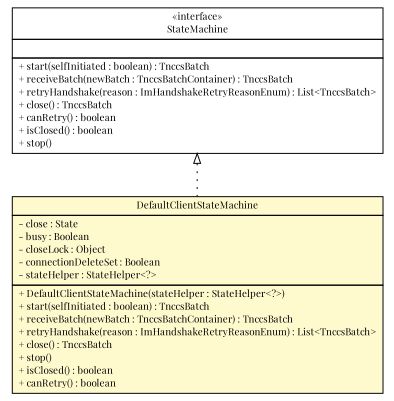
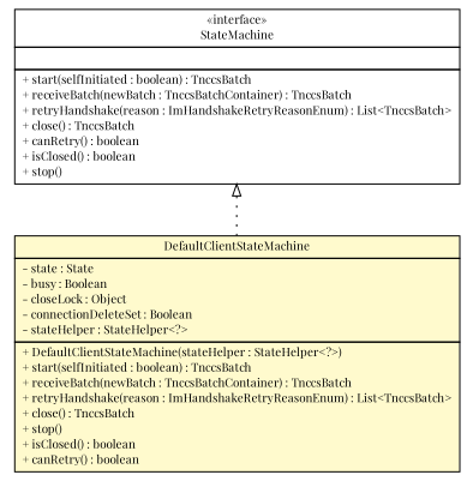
  digraph {
    nodesep=0.25
    ranksep=0.5
    fontname="Playfair Display"
    node [fontcolor=black fontname="Playfair Display" fontsize=10.0 shape=plaintext]
    n1 [label=<<table title="de.hsbremen.tc.tnc.tnccs.session.statemachine.StateMachine" border="0" cellborder="1" cellspacing="0" cellpadding="2" port="p" href="../StateMachine.html"> 		<tr><td><table border="0" cellspacing="0" cellpadding="1"> <tr><td align="center" balign="center"> &#171;interface&#187; </td></tr> <tr><td align="center" balign="center"> StateMachine </td></tr> 		</table></td></tr> 		<tr><td><table border="0" cellspacing="0" cellpadding="1"> <tr><td align="left" balign="left">  </td></tr> 		</table></td></tr> 		<tr><td><table border="0" cellspacing="0" cellpadding="1"> <tr><td align="left" balign="left"> + start(selfInitiated : boolean) : TnccsBatch </td></tr> <tr><td align="left" balign="left"> + receiveBatch(newBatch : TnccsBatchContainer) : TnccsBatch </td></tr> <tr><td align="left" balign="left"> + retryHandshake(reason : ImHandshakeRetryReasonEnum) : List&lt;TnccsBatch&gt; </td></tr> <tr><td align="left" balign="left"> + close() : TnccsBatch </td></tr> <tr><td align="left" balign="left"> + canRetry() : boolean </td></tr> <tr><td align="left" balign="left"> + isClosed() : boolean </td></tr> <tr><td align="left" balign="left"> + stop() </td></tr> 		</table></td></tr> 		</table>>]
-   n2 [label=<<table title="de.hsbremen.tc.tnc.tnccs.session.statemachine.simple.DefaultClientStateMachine" border="0" cellborder="1" cellspacing="0" cellpadding="2" port="p" bgcolor="lemonChiffon" href="./DefaultClientStateMachine.html"> 		<tr><td><table border="0" cellspacing="0" cellpadding="1"> <tr><td align="center" balign="center"> DefaultClientStateMachine </td></tr> 		</table></td></tr> 		<tr><td><table border="0" cellspacing="0" cellpadding="1"> <tr><td align="left" balign="left"> - close : State </td></tr> <tr><td align="left" balign="left"> - busy : Boolean </td></tr> <tr><td align="left" balign="left"> - closeLock : Object </td></tr> <tr><td align="left" balign="left"> - connectionDeleteSet : Boolean </td></tr> <tr><td align="left" balign="left"> - stateHelper : StateHelper&lt;?&gt; </td></tr> 		</table></td></tr> 		<tr><td><table border="0" cellspacing="0" cellpadding="1"> <tr><td align="left" balign="left"> + DefaultClientStateMachine(stateHelper : StateHelper&lt;?&gt;) </td></tr> <tr><td align="left" balign="left"> + start(selfInitiated : boolean) : TnccsBatch </td></tr> <tr><td align="left" balign="left"> + receiveBatch(newBatch : TnccsBatchContainer) : TnccsBatch </td></tr> <tr><td align="left" balign="left"> + retryHandshake(reason : ImHandshakeRetryReasonEnum) : List&lt;TnccsBatch&gt; </td></tr> <tr><td align="left" balign="left"> + close() : TnccsBatch </td></tr> <tr><td align="left" balign="left"> + stop() </td></tr> <tr><td align="left" balign="left"> + isClosed() : boolean </td></tr> <tr><td align="left" balign="left"> + canRetry() : boolean </td></tr> 		</table></td></tr> 		</table>>]
+   n2 [label=<<table title="de.hsbremen.tc.tnc.tnccs.session.statemachine.simple.DefaultClientStateMachine" border="0" cellborder="1" cellspacing="0" cellpadding="2" port="p" bgcolor="lemonChiffon" href="./DefaultClientStateMachine.html"> 		<tr><td><table border="0" cellspacing="0" cellpadding="1"> <tr><td align="center" balign="center"> DefaultClientStateMachine </td></tr> 		</table></td></tr> 		<tr><td><table border="0" cellspacing="0" cellpadding="1"> <tr><td align="left" balign="left"> - state : State </td></tr> <tr><td align="left" balign="left"> - busy : Boolean </td></tr> <tr><td align="left" balign="left"> - closeLock : Object </td></tr> <tr><td align="left" balign="left"> - connectionDeleteSet : Boolean </td></tr> <tr><td align="left" balign="left"> - stateHelper : StateHelper&lt;?&gt; </td></tr> 		</table></td></tr> 		<tr><td><table border="0" cellspacing="0" cellpadding="1"> <tr><td align="left" balign="left"> + DefaultClientStateMachine(stateHelper : StateHelper&lt;?&gt;) </td></tr> <tr><td align="left" balign="left"> + start(selfInitiated : boolean) : TnccsBatch </td></tr> <tr><td align="left" balign="left"> + receiveBatch(newBatch : TnccsBatchContainer) : TnccsBatch </td></tr> <tr><td align="left" balign="left"> + retryHandshake(reason : ImHandshakeRetryReasonEnum) : List&lt;TnccsBatch&gt; </td></tr> <tr><td align="left" balign="left"> + close() : TnccsBatch </td></tr> <tr><td align="left" balign="left"> + stop() </td></tr> <tr><td align="left" balign="left"> + isClosed() : boolean </td></tr> <tr><td align="left" balign="left"> + canRetry() : boolean </td></tr> 		</table></td></tr> 		</table>>]
    n1 -> n2 [arrowtail=empty dir=back fontname="Playfair Display" fontsize=10 headport=p labelfontname=Helvetica labelfontsize=10 style=dotted tailport=p color=black]
  }
